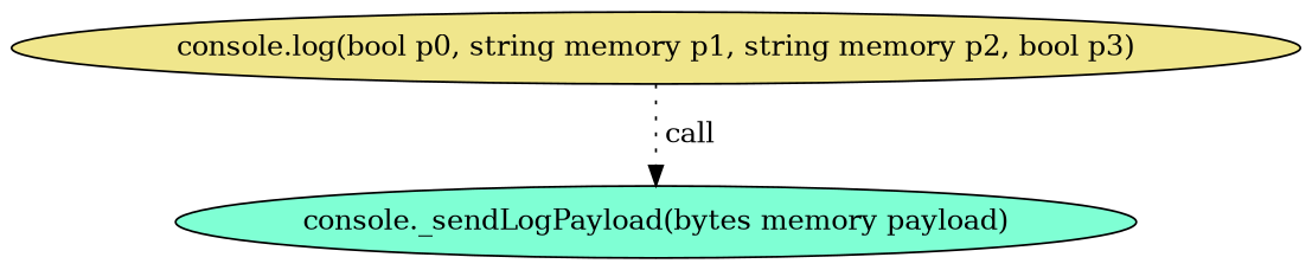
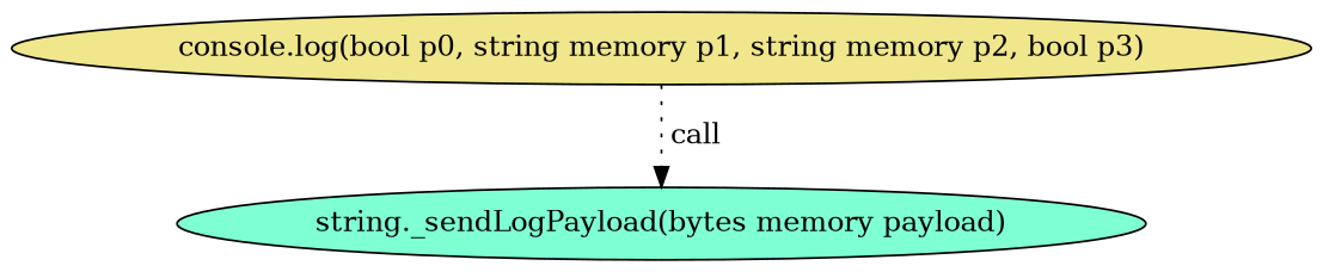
  digraph {
    node [style=filled shape=ellipse]
    "console.log(bool p0, string memory p1, string memory p2, bool p3)" [height=0.5 width=7.5559 fillcolor=khaki]
-   "console._sendLogPayload(bytes memory payload)" [height=0.5 width=5.7372 fillcolor=aquamarine]
+   "console._sendLogPayload(bytes memory payload)" [height=0.5 width=5.7372 fillcolor=aquamarine label="string._sendLogPayload(bytes memory payload)"]
    "console.log(bool p0, string memory p1, string memory p2, bool p3)" -> "console._sendLogPayload(bytes memory payload)" [label=" call" style=dotted]
  }
